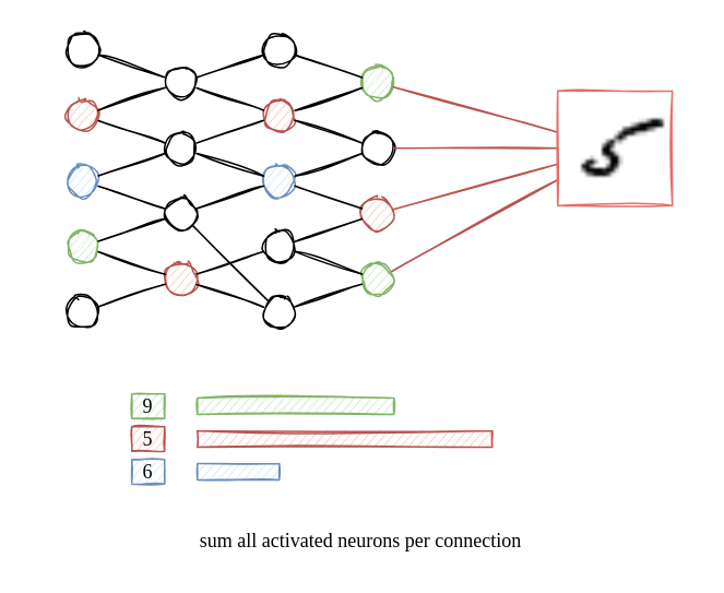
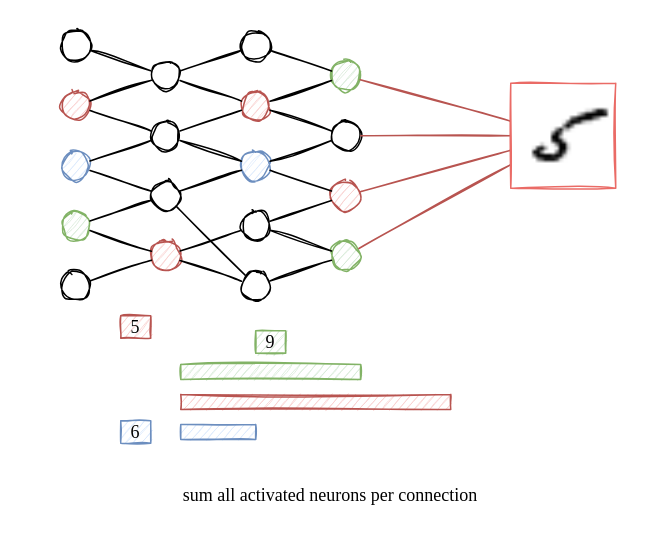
  <mxCell id="0" />
  <mxCell id="1" parent="0" />
  <mxCell id="2" style="rounded=0;orthogonalLoop=1;jettySize=auto;html=1;endArrow=none;endFill=0;sketch=1;" edge="1" parent="1" source="3" target="7"><mxGeometry relative="1" as="geometry" /></mxCell>
  <mxCell id="3" value="" style="ellipse;whiteSpace=wrap;html=1;aspect=fixed;sketch=1;" vertex="1" parent="1"><mxGeometry x="40" y="20" width="20" height="20" as="geometry" /></mxCell>
  <mxCell id="4" value="" style="ellipse;whiteSpace=wrap;html=1;aspect=fixed;sketch=1;fillColor=#f8cecc;strokeColor=#b85450;" vertex="1" parent="1"><mxGeometry x="40" y="60" width="20" height="20" as="geometry" /></mxCell>
  <mxCell id="5" value="" style="ellipse;whiteSpace=wrap;html=1;aspect=fixed;sketch=1;fillColor=#dae8fc;strokeColor=#6c8ebf;" vertex="1" parent="1"><mxGeometry x="40" y="100" width="20" height="20" as="geometry" /></mxCell>
  <mxCell id="6" value="" style="ellipse;whiteSpace=wrap;html=1;aspect=fixed;sketch=1;fillColor=#d5e8d4;strokeColor=#82b366;" vertex="1" parent="1"><mxGeometry x="40" y="140" width="20" height="20" as="geometry" /></mxCell>
  <mxCell id="7" value="" style="ellipse;whiteSpace=wrap;html=1;aspect=fixed;sketch=1;" vertex="1" parent="1"><mxGeometry x="100" y="40" width="20" height="20" as="geometry" /></mxCell>
  <mxCell id="8" value="" style="ellipse;whiteSpace=wrap;html=1;aspect=fixed;sketch=1;" vertex="1" parent="1"><mxGeometry x="100" y="80" width="20" height="20" as="geometry" /></mxCell>
  <mxCell id="9" value="" style="ellipse;whiteSpace=wrap;html=1;aspect=fixed;sketch=1;" vertex="1" parent="1"><mxGeometry x="100" y="120" width="20" height="20" as="geometry" /></mxCell>
  <mxCell id="10" value="" style="ellipse;whiteSpace=wrap;html=1;aspect=fixed;sketch=1;fillColor=#f8cecc;strokeColor=#b85450;" vertex="1" parent="1"><mxGeometry x="100" y="160" width="20" height="20" as="geometry" /></mxCell>
  <mxCell id="11" value="" style="ellipse;whiteSpace=wrap;html=1;aspect=fixed;sketch=1;" vertex="1" parent="1"><mxGeometry x="160" y="20" width="20" height="20" as="geometry" /></mxCell>
  <mxCell id="12" value="" style="ellipse;whiteSpace=wrap;html=1;aspect=fixed;sketch=1;fillColor=#f8cecc;strokeColor=#b85450;" vertex="1" parent="1"><mxGeometry x="160" y="60" width="20" height="20" as="geometry" /></mxCell>
  <mxCell id="13" value="" style="ellipse;whiteSpace=wrap;html=1;aspect=fixed;sketch=1;fillColor=#dae8fc;strokeColor=#6c8ebf;" vertex="1" parent="1"><mxGeometry x="160" y="100" width="20" height="20" as="geometry" /></mxCell>
  <mxCell id="14" value="" style="ellipse;whiteSpace=wrap;html=1;aspect=fixed;sketch=1;" vertex="1" parent="1"><mxGeometry x="160" y="140" width="20" height="20" as="geometry" /></mxCell>
  <mxCell id="15" value="" style="ellipse;whiteSpace=wrap;html=1;aspect=fixed;sketch=1;" vertex="1" parent="1"><mxGeometry x="40" y="180" width="20" height="20" as="geometry" /></mxCell>
  <mxCell id="16" value="" style="ellipse;whiteSpace=wrap;html=1;aspect=fixed;sketch=1;" vertex="1" parent="1"><mxGeometry x="160" y="180" width="20" height="20" as="geometry" /></mxCell>
  <mxCell id="17" value="" style="ellipse;whiteSpace=wrap;html=1;aspect=fixed;sketch=1;fillColor=#d5e8d4;strokeColor=#82b366;" vertex="1" parent="1"><mxGeometry x="220" y="40" width="20" height="20" as="geometry" /></mxCell>
  <mxCell id="18" value="" style="ellipse;whiteSpace=wrap;html=1;aspect=fixed;sketch=1;" vertex="1" parent="1"><mxGeometry x="220" y="80" width="20" height="20" as="geometry" /></mxCell>
  <mxCell id="19" value="" style="ellipse;whiteSpace=wrap;html=1;aspect=fixed;sketch=1;fillColor=#f8cecc;strokeColor=#b85450;" vertex="1" parent="1"><mxGeometry x="220" y="120" width="20" height="20" as="geometry" /></mxCell>
  <mxCell id="20" value="" style="ellipse;whiteSpace=wrap;html=1;aspect=fixed;sketch=1;fillColor=#d5e8d4;strokeColor=#82b366;" vertex="1" parent="1"><mxGeometry x="220" y="160" width="20" height="20" as="geometry" /></mxCell>
  <mxCell id="21" style="rounded=0;orthogonalLoop=1;jettySize=auto;html=1;endArrow=none;endFill=0;sketch=1;" edge="1" parent="1" source="11" target="7"><mxGeometry relative="1" as="geometry"><mxPoint x="69.487" y="43.162" as="sourcePoint" /><mxPoint x="110.513" y="56.838" as="targetPoint" /></mxGeometry></mxCell>
  <mxCell id="22" value="" style="endArrow=none;html=1;sketch=1;" edge="1" parent="1" source="11" target="17"><mxGeometry width="50" height="50" relative="1" as="geometry"><mxPoint x="220" y="210" as="sourcePoint" /><mxPoint x="270" y="160" as="targetPoint" /></mxGeometry></mxCell>
  <mxCell id="23" value="" style="endArrow=none;html=1;sketch=1;" edge="1" parent="1" source="7" target="4"><mxGeometry width="50" height="50" relative="1" as="geometry"><mxPoint x="90" y="280" as="sourcePoint" /><mxPoint x="140" y="230" as="targetPoint" /></mxGeometry></mxCell>
  <mxCell id="24" value="" style="endArrow=none;html=1;sketch=1;" edge="1" parent="1" source="8" target="4"><mxGeometry width="50" height="50" relative="1" as="geometry"><mxPoint x="110.504" y="63.135" as="sourcePoint" /><mxPoint x="69.487" y="76.838" as="targetPoint" /></mxGeometry></mxCell>
  <mxCell id="25" value="" style="endArrow=none;html=1;sketch=1;" edge="1" parent="1" source="8" target="5"><mxGeometry width="50" height="50" relative="1" as="geometry"><mxPoint x="110.504" y="96.865" as="sourcePoint" /><mxPoint x="69.487" y="83.162" as="targetPoint" /></mxGeometry></mxCell>
  <mxCell id="26" value="" style="endArrow=none;html=1;sketch=1;" edge="1" parent="1" source="12" target="8"><mxGeometry width="50" height="50" relative="1" as="geometry"><mxPoint x="110.504" y="103.135" as="sourcePoint" /><mxPoint x="69.487" y="116.838" as="targetPoint" /></mxGeometry></mxCell>
  <mxCell id="27" value="" style="endArrow=none;html=1;sketch=1;" edge="1" parent="1" source="13" target="8"><mxGeometry width="50" height="50" relative="1" as="geometry"><mxPoint x="170.504" y="83.135" as="sourcePoint" /><mxPoint x="129.487" y="96.838" as="targetPoint" /></mxGeometry></mxCell>
  <mxCell id="28" value="" style="endArrow=none;html=1;sketch=1;" edge="1" parent="1" source="12" target="7"><mxGeometry width="50" height="50" relative="1" as="geometry"><mxPoint x="170.504" y="116.865" as="sourcePoint" /><mxPoint x="129.487" y="103.162" as="targetPoint" /></mxGeometry></mxCell>
  <mxCell id="29" value="" style="endArrow=none;html=1;sketch=1;" edge="1" parent="1" source="12" target="17"><mxGeometry width="50" height="50" relative="1" as="geometry"><mxPoint x="170.504" y="76.865" as="sourcePoint" /><mxPoint x="129.487" y="63.162" as="targetPoint" /></mxGeometry></mxCell>
  <mxCell id="30" value="" style="endArrow=none;html=1;sketch=1;" edge="1" parent="1" source="12" target="18"><mxGeometry width="50" height="50" relative="1" as="geometry"><mxPoint x="189.496" y="76.865" as="sourcePoint" /><mxPoint x="230.513" y="63.162" as="targetPoint" /></mxGeometry></mxCell>
  <mxCell id="31" value="" style="endArrow=none;html=1;sketch=1;" edge="1" parent="1" source="13" target="18"><mxGeometry width="50" height="50" relative="1" as="geometry"><mxPoint x="189.496" y="83.135" as="sourcePoint" /><mxPoint x="230.513" y="96.838" as="targetPoint" /></mxGeometry></mxCell>
  <mxCell id="32" value="" style="endArrow=none;html=1;sketch=1;" edge="1" parent="1" source="13" target="19"><mxGeometry width="50" height="50" relative="1" as="geometry"><mxPoint x="189.496" y="116.865" as="sourcePoint" /><mxPoint x="230.513" y="103.162" as="targetPoint" /></mxGeometry></mxCell>
  <mxCell id="33" value="" style="endArrow=none;html=1;sketch=1;" edge="1" parent="1" source="14" target="19"><mxGeometry width="50" height="50" relative="1" as="geometry"><mxPoint x="189.496" y="123.135" as="sourcePoint" /><mxPoint x="230.513" y="136.838" as="targetPoint" /></mxGeometry></mxCell>
  <mxCell id="34" value="" style="endArrow=none;html=1;sketch=1;" edge="1" parent="1" source="14" target="20"><mxGeometry width="50" height="50" relative="1" as="geometry"><mxPoint x="189.496" y="156.865" as="sourcePoint" /><mxPoint x="230.513" y="143.162" as="targetPoint" /></mxGeometry></mxCell>
  <mxCell id="35" value="" style="endArrow=none;html=1;sketch=1;" edge="1" parent="1" source="9" target="16"><mxGeometry width="50" height="50" relative="1" as="geometry"><mxPoint x="189.496" y="163.135" as="sourcePoint" /><mxPoint x="230.513" y="176.838" as="targetPoint" /></mxGeometry></mxCell>
  <mxCell id="36" value="" style="endArrow=none;html=1;sketch=1;" edge="1" parent="1" source="14" target="10"><mxGeometry width="50" height="50" relative="1" as="geometry"><mxPoint x="127.071" y="147.071" as="sourcePoint" /><mxPoint x="172.929" y="192.929" as="targetPoint" /></mxGeometry></mxCell>
  <mxCell id="37" value="" style="endArrow=none;html=1;sketch=1;" edge="1" parent="1" source="20" target="16"><mxGeometry width="50" height="50" relative="1" as="geometry"><mxPoint x="170.504" y="163.135" as="sourcePoint" /><mxPoint x="129.487" y="176.838" as="targetPoint" /></mxGeometry></mxCell>
  <mxCell id="38" value="" style="endArrow=none;html=1;sketch=1;" edge="1" parent="1" source="13" target="9"><mxGeometry width="50" height="50" relative="1" as="geometry"><mxPoint x="230.504" y="183.135" as="sourcePoint" /><mxPoint x="189.487" y="196.838" as="targetPoint" /></mxGeometry></mxCell>
  <mxCell id="39" value="" style="endArrow=none;html=1;sketch=1;" edge="1" parent="1" source="9" target="5"><mxGeometry width="50" height="50" relative="1" as="geometry"><mxPoint x="170.504" y="123.135" as="sourcePoint" /><mxPoint x="129.487" y="136.838" as="targetPoint" /></mxGeometry></mxCell>
  <mxCell id="40" value="" style="endArrow=none;html=1;sketch=1;" edge="1" parent="1" source="9" target="6"><mxGeometry width="50" height="50" relative="1" as="geometry"><mxPoint x="110.504" y="136.865" as="sourcePoint" /><mxPoint x="69.487" y="123.162" as="targetPoint" /></mxGeometry></mxCell>
  <mxCell id="41" value="" style="endArrow=none;html=1;sketch=1;" edge="1" parent="1" source="10" target="6"><mxGeometry width="50" height="50" relative="1" as="geometry"><mxPoint x="110.504" y="143.135" as="sourcePoint" /><mxPoint x="69.487" y="156.838" as="targetPoint" /></mxGeometry></mxCell>
  <mxCell id="42" value="" style="endArrow=none;html=1;sketch=1;" edge="1" parent="1" source="16" target="10"><mxGeometry width="50" height="50" relative="1" as="geometry"><mxPoint x="110.504" y="176.865" as="sourcePoint" /><mxPoint x="69.487" y="163.162" as="targetPoint" /></mxGeometry></mxCell>
  <mxCell id="43" value="" style="endArrow=none;html=1;sketch=1;" edge="1" parent="1" source="10" target="15"><mxGeometry width="50" height="50" relative="1" as="geometry"><mxPoint x="170.504" y="196.865" as="sourcePoint" /><mxPoint x="129.487" y="183.162" as="targetPoint" /></mxGeometry></mxCell>
  <mxCell id="44" style="edgeStyle=none;rounded=0;sketch=1;orthogonalLoop=1;jettySize=auto;html=1;endArrow=none;endFill=0;fillColor=#f8cecc;strokeColor=#b85450;" edge="1" parent="1" source="48" target="17"><mxGeometry relative="1" as="geometry" /></mxCell>
  <mxCell id="45" style="edgeStyle=none;rounded=0;sketch=1;orthogonalLoop=1;jettySize=auto;html=1;endArrow=none;endFill=0;fillColor=#f8cecc;strokeColor=#b85450;" edge="1" parent="1" source="48" target="18"><mxGeometry relative="1" as="geometry" /></mxCell>
  <mxCell id="46" style="edgeStyle=none;rounded=0;sketch=1;orthogonalLoop=1;jettySize=auto;html=1;endArrow=none;endFill=0;fillColor=#f8cecc;strokeColor=#b85450;" edge="1" parent="1" source="48" target="19"><mxGeometry relative="1" as="geometry" /></mxCell>
  <mxCell id="47" style="edgeStyle=none;rounded=0;sketch=1;orthogonalLoop=1;jettySize=auto;html=1;endArrow=none;endFill=0;fillColor=#f8cecc;strokeColor=#b85450;" edge="1" parent="1" source="48" target="20"><mxGeometry relative="1" as="geometry" /></mxCell>
  <mxCell id="48" value="" style="shape=image;imageAspect=0;aspect=fixed;verticalLabelPosition=bottom;verticalAlign=top;sketch=1;image=data:image/png,iVBORw0KGgoAAAANSUhEUgAAABwAAAAcCAAAAABXZoBIAAAAp0lEQVR4nGP8z4AbMOGRGyKSD2/Ui4klMjAw/McAuzMFGJmYmDT+/8eQTDZjZGTky5z7/T+G5JtURmGTNTceQnhokvlMeZ8RPGTJr3WKGzd8/49dspIpAlkKVZKBceN/nJJmTLK7sEue+Pn/bT0T3zUsks+MRBb///+aiekoFkkJrsn///+vZnL7iEWyjYuRkVGNUeEsVju7o8TERL1v/EGRZBw+CQwAl1w7FNrj5T4AAAAASUVORK5CYII=;imageBorder=#EA6B66;" vertex="1" parent="1"><mxGeometry x="340" y="55" width="70" height="70" as="geometry" /></mxCell>
  <mxCell id="49" value="sum all activated neurons per connection" style="text;html=1;strokeColor=none;fillColor=none;align=center;verticalAlign=middle;whiteSpace=wrap;rounded=0;sketch=1;fontFamily=Comic Sans MS;" vertex="1" parent="1"><mxGeometry x="20" y="320" width="400" height="20" as="geometry" /></mxCell>
  <mxCell id="50" value="" style="rounded=0;whiteSpace=wrap;html=1;sketch=1;fontFamily=Comic Sans MS;fillColor=#d5e8d4;strokeColor=#82b366;" vertex="1" parent="1"><mxGeometry x="120" y="242.5" width="120" height="10" as="geometry" /></mxCell>
  <mxCell id="51" value="" style="rounded=0;whiteSpace=wrap;html=1;sketch=1;fontFamily=Comic Sans MS;fillColor=#f8cecc;strokeColor=#b85450;" vertex="1" parent="1"><mxGeometry x="120" y="262.5" width="180" height="10" as="geometry" /></mxCell>
  <mxCell id="52" value="" style="rounded=0;whiteSpace=wrap;html=1;sketch=1;fontFamily=Comic Sans MS;fillColor=#dae8fc;strokeColor=#6c8ebf;" vertex="1" parent="1"><mxGeometry x="120" y="282.5" width="50" height="10" as="geometry" /></mxCell>
- <mxCell id="53" value="9" style="text;html=1;fillColor=#d5e8d4;align=center;verticalAlign=middle;whiteSpace=wrap;rounded=0;sketch=1;fontFamily=Comic Sans MS;glass=0;strokeColor=#82b366;" vertex="1" parent="1"><mxGeometry x="80" y="240" width="20" height="15" as="geometry" /></mxCell>
- <mxCell id="54" value="5" style="text;html=1;fillColor=#f8cecc;align=center;verticalAlign=middle;whiteSpace=wrap;rounded=0;sketch=1;fontFamily=Comic Sans MS;glass=0;strokeColor=#b85450;" vertex="1" parent="1"><mxGeometry x="80" y="260" width="20" height="15" as="geometry" /></mxCell>
+ <mxCell id="53" value="9" style="text;html=1;fillColor=#d5e8d4;align=center;verticalAlign=middle;whiteSpace=wrap;rounded=0;sketch=1;fontFamily=Comic Sans MS;glass=0;strokeColor=#82b366;" vertex="1" parent="1"><mxGeometry x="170" y="220" width="20" height="15" as="geometry" /></mxCell>
+ <mxCell id="54" value="5" style="text;html=1;fillColor=#f8cecc;align=center;verticalAlign=middle;whiteSpace=wrap;rounded=0;sketch=1;fontFamily=Comic Sans MS;glass=0;strokeColor=#b85450;" vertex="1" parent="1"><mxGeometry x="80" y="210" width="20" height="15" as="geometry" /></mxCell>
  <mxCell id="55" value="6" style="text;html=1;fillColor=#dae8fc;align=center;verticalAlign=middle;whiteSpace=wrap;rounded=0;sketch=1;fontFamily=Comic Sans MS;glass=0;strokeColor=#6c8ebf;" vertex="1" parent="1"><mxGeometry x="80" y="280" width="20" height="15" as="geometry" /></mxCell>
